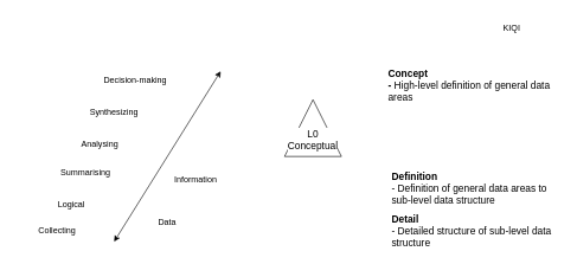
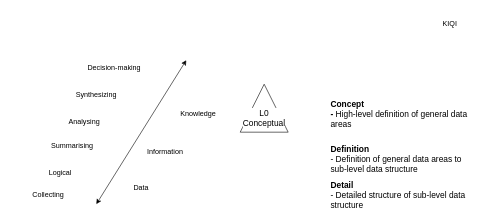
  <mxCell id="0" />
  <mxCell id="1" parent="0" />
  <mxCell id="2" value="&lt;font style=&quot;font-size: 14px; font-family: Arial; color: rgb(0, 0, 0); direction: ltr; letter-spacing: 0px; line-height: 120%; opacity: 1;&quot;&gt;L0&lt;br style=&quot;font-size: 14px;&quot;&gt;Conceptual&lt;br style=&quot;font-size: 14px;&quot;&gt;&lt;/font&gt;" style="verticalAlign=bottom;align=center;vsdxID=9;fillColor=#FFFFFF;gradientColor=none;shape=stencil(UzV2Ls5ILEhVNTIoLinKz04tz0wpyVA1dlE1MsrMy0gtyiwBslSNXVWNndPyi1LTi/JL81Ig/IJEkEoQKze/DGRCBUSfoYEBSI+RQSUq3w2iOCczD0mxKapaPCpJMJSAC4AMhNvTMnNyIF5Hlkf3K1AIEk7GrgA=);strokeColor=#000000;spacingTop=-1;spacingBottom=4;spacingLeft=-1;spacingRight=-1;labelBackgroundColor=#ffffff;rounded=0;html=1;whiteSpace=wrap;fontSize=14;" parent="1" vertex="1"><mxGeometry x="400" y="140" width="80" height="80" as="geometry" /></mxCell>
- <mxCell id="3" value="&lt;p style=&quot;margin: 0px; text-indent: 0px; direction: ltr; font-size: 14px;&quot;&gt;&lt;font style=&quot;font-size: 14px; font-family: Arial; color: rgb(0, 0, 0); direction: ltr; letter-spacing: 0px; line-height: 120%; opacity: 1;&quot;&gt;&lt;b style=&quot;font-size: 14px;&quot;&gt;Concept &lt;br style=&quot;font-size: 14px;&quot;&gt;&lt;/b&gt;&lt;/font&gt;&lt;font style=&quot;font-size: 14px; font-family: Arial; color: rgb(0, 0, 0); direction: ltr; letter-spacing: 0px; line-height: 120%; opacity: 1;&quot;&gt;&lt;b style=&quot;font-size: 14px;&quot;&gt;-&lt;/b&gt;&lt;/font&gt;&lt;font style=&quot;font-size: 14px; font-family: Arial; color: rgb(0, 0, 0); direction: ltr; letter-spacing: 0px; line-height: 120%; opacity: 1;&quot;&gt; High-level definition of general data areas&lt;br style=&quot;font-size: 14px;&quot;&gt;&lt;/font&gt;&lt;/p&gt;" style="verticalAlign=middle;align=left;vsdxID=1;fillColor=none;gradientColor=none;shape=stencil(nZBLDoAgDERP0z3SIyjew0SURgSD+Lu9kMZoXLhwN9O+tukAlrNpJg1SzDH4QW/URgNYgZTkjA4UkwJUgGXng+6DX1zLfmoymdXo17xh5zmRJ6Q42BWCfc2oJfdAr+Yv+AP9Cb7OJ3H/2JG1HNGz/84klThPVCc=);strokeColor=none;spacingTop=-1;spacingBottom=-1;spacingLeft=-1;spacingRight=-1;labelBackgroundColor=none;rounded=0;html=1;whiteSpace=wrap;fontSize=14;" parent="1" vertex="1"><mxGeometry x="545" y="80" width="240" height="80" as="geometry" /></mxCell>
+ <mxCell id="3" value="&lt;p style=&quot;margin: 0px; text-indent: 0px; direction: ltr; font-size: 14px;&quot;&gt;&lt;font style=&quot;font-size: 14px; font-family: Arial; color: rgb(0, 0, 0); direction: ltr; letter-spacing: 0px; line-height: 120%; opacity: 1;&quot;&gt;&lt;b style=&quot;font-size: 14px;&quot;&gt;Concept &lt;br style=&quot;font-size: 14px;&quot;&gt;&lt;/b&gt;&lt;/font&gt;&lt;font style=&quot;font-size: 14px; font-family: Arial; color: rgb(0, 0, 0); direction: ltr; letter-spacing: 0px; line-height: 120%; opacity: 1;&quot;&gt;&lt;b style=&quot;font-size: 14px;&quot;&gt;-&lt;/b&gt;&lt;/font&gt;&lt;font style=&quot;font-size: 14px; font-family: Arial; color: rgb(0, 0, 0); direction: ltr; letter-spacing: 0px; line-height: 120%; opacity: 1;&quot;&gt; High-level definition of general data areas&lt;br style=&quot;font-size: 14px;&quot;&gt;&lt;/font&gt;&lt;/p&gt;" style="verticalAlign=middle;align=left;vsdxID=1;fillColor=none;gradientColor=none;shape=stencil(nZBLDoAgDERP0z3SIyjew0SURgSD+Lu9kMZoXLhwN9O+tukAlrNpJg1SzDH4QW/URgNYgZTkjA4UkwJUgGXng+6DX1zLfmoymdXo17xh5zmRJ6Q42BWCfc2oJfdAr+Yv+AP9Cb7OJ3H/2JG1HNGz/84klThPVCc=);strokeColor=none;spacingTop=-1;spacingBottom=-1;spacingLeft=-1;spacingRight=-1;labelBackgroundColor=none;rounded=0;html=1;whiteSpace=wrap;fontSize=14;" parent="1" vertex="1"><mxGeometry x="550" y="150" width="240" height="80" as="geometry" /></mxCell>
  <mxCell id="4" value="&lt;p style=&quot;margin: 0px; text-indent: 0px; direction: ltr; font-size: 14px;&quot;&gt;&lt;font style=&quot;font-size: 14px; font-family: Arial; color: rgb(0, 0, 0); direction: ltr; letter-spacing: 0px; line-height: 120%; opacity: 1;&quot;&gt;&lt;b style=&quot;font-size: 14px;&quot;&gt;Definition&lt;br style=&quot;font-size: 14px;&quot;&gt;&lt;/b&gt;&lt;/font&gt;&lt;font style=&quot;font-size: 14px; font-family: Arial; color: rgb(0, 0, 0); direction: ltr; letter-spacing: 0px; line-height: 120%; opacity: 1;&quot;&gt;-&lt;/font&gt;&lt;font style=&quot;font-size: 14px; font-family: Arial; color: rgb(0, 0, 0); direction: ltr; letter-spacing: 0px; line-height: 120%; opacity: 1;&quot;&gt; Definition of general data areas to sub-level data structure&lt;br style=&quot;font-size: 14px;&quot;&gt;&lt;/font&gt;&lt;/p&gt;" style="verticalAlign=middle;align=left;vsdxID=2;fillColor=none;gradientColor=none;shape=stencil(nZBLDoAgDERP0z3SIyjew0SURgSD+Lu9kMZoXLhwN9O+tukAlrNpJg1SzDH4QW/URgNYgZTkjA4UkwJUgGXng+6DX1zLfmoymdXo17xh5zmRJ6Q42BWCfc2oJfdAr+Yv+AP9Cb7OJ3H/2JG1HNGz/84klThPVCc=);strokeColor=none;spacingTop=-1;spacingBottom=-1;spacingLeft=-1;spacingRight=-1;labelBackgroundColor=none;rounded=0;html=1;whiteSpace=wrap;fontSize=14;" parent="1" vertex="1"><mxGeometry x="550" y="230" width="240" height="70" as="geometry" /></mxCell>
  <mxCell id="5" value="&lt;p style=&quot;margin: 0px; text-indent: 0px; direction: ltr; font-size: 14px;&quot;&gt;&lt;font style=&quot;font-size: 14px; font-family: Arial; color: rgb(0, 0, 0); direction: ltr; letter-spacing: 0px; line-height: 120%; opacity: 1;&quot;&gt;&lt;b style=&quot;font-size: 14px;&quot;&gt;Detail&lt;br style=&quot;font-size: 14px;&quot;&gt;&lt;/b&gt;&lt;/font&gt;&lt;font style=&quot;font-size: 14px; font-family: Arial; color: rgb(0, 0, 0); direction: ltr; letter-spacing: 0px; line-height: 120%; opacity: 1;&quot;&gt;- Detailed structure of sub-level data structure&lt;br style=&quot;font-size: 14px;&quot;&gt;&lt;/font&gt;&lt;/p&gt;" style="verticalAlign=middle;align=left;vsdxID=3;fillColor=none;gradientColor=none;shape=stencil(nZBLDoAgDERP0z3SIyjew0SURgSD+Lu9kMZoXLhwN9O+tukAlrNpJg1SzDH4QW/URgNYgZTkjA4UkwJUgGXng+6DX1zLfmoymdXo17xh5zmRJ6Q42BWCfc2oJfdAr+Yv+AP9Cb7OJ3H/2JG1HNGz/84klThPVCc=);strokeColor=none;spacingTop=-1;spacingBottom=-1;spacingLeft=-1;spacingRight=-1;labelBackgroundColor=none;rounded=0;html=1;whiteSpace=wrap;fontSize=14;" parent="1" vertex="1"><mxGeometry x="550" y="300" width="240" height="50" as="geometry" /></mxCell>
- <mxCell id="6" value="KIQI" style="text;html=1;strokeColor=none;fillColor=none;align=center;verticalAlign=middle;whiteSpace=wrap;rounded=0;" vertex="1" parent="1"><mxGeometry x="680" y="20" width="80" height="40" as="geometry" /></mxCell>
+ <mxCell id="6" value="KIQI" style="text;html=1;strokeColor=none;fillColor=none;align=center;verticalAlign=middle;whiteSpace=wrap;rounded=0;" vertex="1" parent="1"><mxGeometry x="710" y="20" width="80" height="40" as="geometry" /></mxCell>
  <mxCell id="7" value="Data" style="text;html=1;strokeColor=none;fillColor=none;align=center;verticalAlign=middle;whiteSpace=wrap;rounded=0;" vertex="1" parent="1"><mxGeometry x="210" y="290" width="50" height="45" as="geometry" /></mxCell>
  <mxCell id="8" value="Information" style="text;html=1;strokeColor=none;fillColor=none;align=center;verticalAlign=middle;whiteSpace=wrap;rounded=0;" vertex="1" parent="1"><mxGeometry x="250" y="230" width="50" height="45" as="geometry" /></mxCell>
+ <mxCell id="9" value="Knowledge" style="text;html=1;strokeColor=none;fillColor=none;align=center;verticalAlign=middle;whiteSpace=wrap;rounded=0;" vertex="1" parent="1"><mxGeometry x="305" y="167.5" width="50" height="45" as="geometry" /></mxCell>
  <mxCell id="10" value="Decision-making" style="text;html=1;strokeColor=none;fillColor=none;align=center;verticalAlign=middle;whiteSpace=wrap;rounded=0;" vertex="1" parent="1"><mxGeometry x="130" y="90" width="120" height="45" as="geometry" /></mxCell>
  <mxCell id="11" value="Synthesizing" style="text;html=1;strokeColor=none;fillColor=none;align=center;verticalAlign=middle;whiteSpace=wrap;rounded=0;" vertex="1" parent="1"><mxGeometry x="100" y="135" width="120" height="45" as="geometry" /></mxCell>
  <mxCell id="12" value="Analysing" style="text;html=1;strokeColor=none;fillColor=none;align=center;verticalAlign=middle;whiteSpace=wrap;rounded=0;" vertex="1" parent="1"><mxGeometry x="80" y="180" width="120" height="45" as="geometry" /></mxCell>
  <mxCell id="13" value="Summarising" style="text;html=1;strokeColor=none;fillColor=none;align=center;verticalAlign=middle;whiteSpace=wrap;rounded=0;" vertex="1" parent="1"><mxGeometry x="60" y="220" width="120" height="45" as="geometry" /></mxCell>
  <mxCell id="14" value="Logical" style="text;html=1;strokeColor=none;fillColor=none;align=center;verticalAlign=middle;whiteSpace=wrap;rounded=0;" vertex="1" parent="1"><mxGeometry x="40" y="265" width="120" height="45" as="geometry" /></mxCell>
  <mxCell id="15" value="Collecting" style="text;html=1;strokeColor=none;fillColor=none;align=center;verticalAlign=middle;whiteSpace=wrap;rounded=0;" vertex="1" parent="1"><mxGeometry x="20" y="302.5" width="120" height="45" as="geometry" /></mxCell>
  <mxCell id="16" value="" style="endArrow=classic;startArrow=classic;html=1;" edge="1" parent="1"><mxGeometry width="50" height="50" relative="1" as="geometry"><mxPoint x="160" y="340" as="sourcePoint" /><mxPoint x="310" y="100" as="targetPoint" /></mxGeometry></mxCell>
